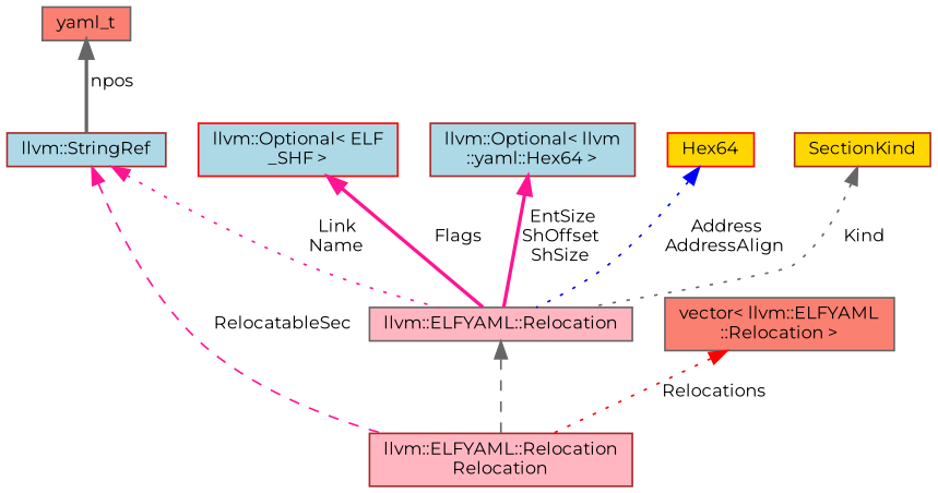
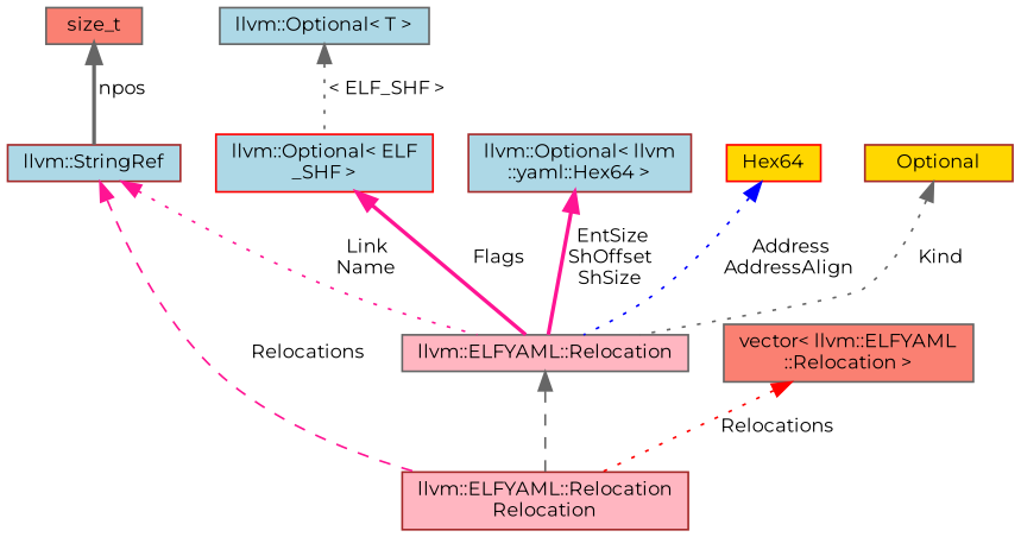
  digraph {
    fontname=Montserrat
    rankdir=TB
    node [color=brown fillcolor=lightblue fontname=Montserrat fontsize=10 shape=box style=filled]
    edge [color=gray40 dir=back fontname=Montserrat fontsize=10 labelfontname=Helvetica labelfontsize=10 style=dotted]
    n1 [fillcolor=lightpink fontcolor=black height=0.2 label="llvm::ELFYAML::Relocation\lRelocation" width=0.4]
    n2 [color=gray40 fillcolor=lightpink height=0.2 label="llvm::ELFYAML::Relocation" width=0.4]
-   n3 [fillcolor=gold height=0.2 label=SectionKind width=0.4]
+   n3 [fillcolor=gold height=0.2 label=Optional width=0.4]
    n4 [height=0.2 label="llvm::StringRef" width=0.4]
-   n5 [color=gray40 fillcolor=salmon height=0.2 label=yaml_t width=0.4]
+   n5 [color=gray40 fillcolor=salmon height=0.2 label=size_t width=0.4]
    n6 [color=red height=0.2 label="llvm::Optional\< ELF\l_SHF \>" width=0.4]
+   n7 [color=gray40 height=0.2 label="llvm::Optional\< T \>" width=0.4]
    n8 [height=0.2 label="llvm::Optional\< llvm\l::yaml::Hex64 \>" width=0.4]
    n9 [color=red fillcolor=gold height=0.2 label=Hex64 width=0.4]
    n10 [color=gray40 fillcolor=salmon height=0.2 label="vector\< llvm::ELFYAML\l::Relocation \>" width=0.4]
    n2 -> n1 [style=dashed]
    n3 -> n2 [label=" Kind"]
-   n4 -> n1 [color=deeppink label=" RelocatableSec" style=dashed]
+   n4 -> n1 [color=deeppink label=" Relocations" style=dashed]
    n4 -> n2 [color=deeppink label=" Link\nName"]
    n5 -> n4 [label=" npos" style=bold]
    n6 -> n2 [color=deeppink label=" Flags" style=bold]
+   n7 -> n6 [label=" \< ELF_SHF \>"]
    n8 -> n2 [color=deeppink label=" EntSize\nShOffset\nShSize" style=bold]
    n9 -> n2 [color=blue label=" Address\nAddressAlign"]
    n10 -> n1 [color=red label=" Relocations"]
  }
